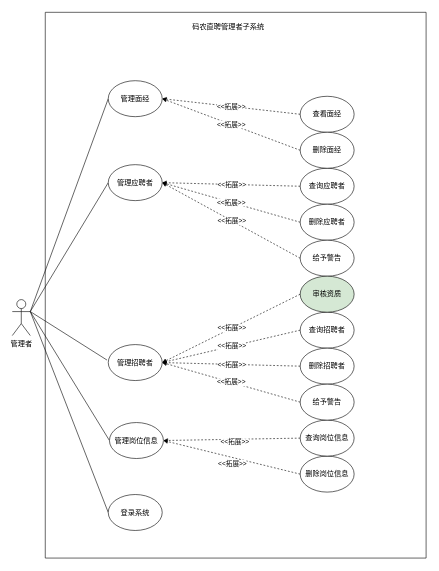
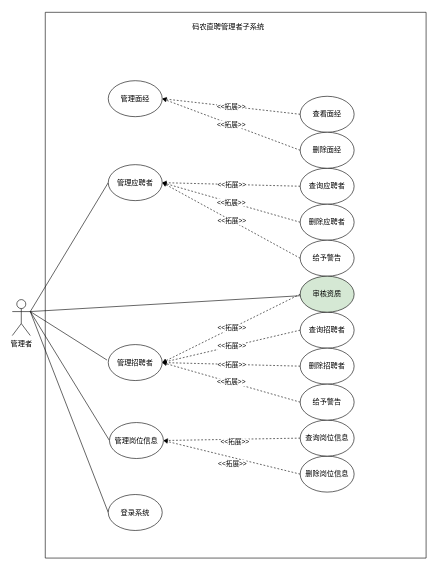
  <mxCell id="0" />
  <mxCell id="1" parent="0" />
  <mxCell id="2" value="管理者" style="shape=umlActor;verticalLabelPosition=bottom;verticalAlign=top;html=1;outlineConnect=0;" parent="1" vertex="1"><mxGeometry x="20" y="499" width="30" height="60" as="geometry" /></mxCell>
- <mxCell id="3" value="" style="endArrow=none;html=1;rounded=0;exitX=1;exitY=0.333;exitDx=0;exitDy=0;exitPerimeter=0;entryX=0;entryY=0.5;entryDx=0;entryDy=0;" parent="1" source="2" target="9" edge="1"><mxGeometry width="50" height="50" relative="1" as="geometry"><mxPoint x="300" y="839" as="sourcePoint" /><mxPoint x="350" y="789" as="targetPoint" /></mxGeometry></mxCell>
+ <mxCell id="3" value="" style="endArrow=none;html=1;rounded=0;exitX=1;exitY=0.333;exitDx=0;exitDy=0;exitPerimeter=0;" parent="1" source="2" target="24" edge="1"><mxGeometry width="50" height="50" relative="1" as="geometry"><mxPoint x="300" y="839" as="sourcePoint" /><mxPoint x="350" y="789" as="targetPoint" /></mxGeometry></mxCell>
  <mxCell id="4" value="" style="endArrow=none;html=1;rounded=0;exitX=1;exitY=0.333;exitDx=0;exitDy=0;exitPerimeter=0;entryX=0;entryY=0.5;entryDx=0;entryDy=0;" parent="1" source="2" target="10" edge="1"><mxGeometry width="50" height="50" relative="1" as="geometry"><mxPoint x="300" y="839" as="sourcePoint" /><mxPoint x="350" y="789" as="targetPoint" /></mxGeometry></mxCell>
  <mxCell id="5" value="" style="endArrow=none;html=1;rounded=0;entryX=0;entryY=0.5;entryDx=0;entryDy=0;exitX=1;exitY=0.333;exitDx=0;exitDy=0;exitPerimeter=0;" parent="1" source="2" target="12" edge="1"><mxGeometry width="50" height="50" relative="1" as="geometry"><mxPoint x="70" y="659" as="sourcePoint" /><mxPoint x="380" y="819" as="targetPoint" /></mxGeometry></mxCell>
  <mxCell id="6" value="" style="endArrow=none;html=1;rounded=0;entryX=0;entryY=0.5;entryDx=0;entryDy=0;exitX=1;exitY=0.333;exitDx=0;exitDy=0;exitPerimeter=0;" parent="1" source="2" target="11" edge="1"><mxGeometry width="50" height="50" relative="1" as="geometry"><mxPoint x="340" y="879" as="sourcePoint" /><mxPoint x="390" y="829" as="targetPoint" /></mxGeometry></mxCell>
  <mxCell id="7" value="" style="endArrow=none;html=1;rounded=0;exitX=1;exitY=0.333;exitDx=0;exitDy=0;exitPerimeter=0;entryX=-0.022;entryY=0.432;entryDx=0;entryDy=0;entryPerimeter=0;" parent="1" source="2" target="13" edge="1"><mxGeometry width="50" height="50" relative="1" as="geometry"><mxPoint x="60" y="529" as="sourcePoint" /><mxPoint x="146" y="464" as="targetPoint" /></mxGeometry></mxCell>
  <mxCell id="8" value="" style="swimlane;startSize=0;" parent="1" vertex="1"><mxGeometry x="75" y="20" width="635" height="910" as="geometry" /></mxCell>
  <mxCell id="9" value="管理面经" style="ellipse;whiteSpace=wrap;html=1;" parent="8" vertex="1"><mxGeometry x="105" y="114" width="90" height="60" as="geometry" /></mxCell>
  <mxCell id="10" value="管理应聘者" style="ellipse;whiteSpace=wrap;html=1;" parent="8" vertex="1"><mxGeometry x="105" y="254" width="90" height="60" as="geometry" /></mxCell>
  <mxCell id="11" value="管理岗位信息" style="ellipse;whiteSpace=wrap;html=1;" parent="8" vertex="1"><mxGeometry x="107" y="684" width="90" height="60" as="geometry" /></mxCell>
  <mxCell id="12" value="登录系统" style="ellipse;whiteSpace=wrap;html=1;" parent="8" vertex="1"><mxGeometry x="105" y="804" width="90" height="60" as="geometry" /></mxCell>
  <mxCell id="13" value="管理招聘者" style="ellipse;whiteSpace=wrap;html=1;" parent="8" vertex="1"><mxGeometry x="105" y="554" width="90" height="60" as="geometry" /></mxCell>
  <mxCell id="14" value="码农直聘管理者子系统" style="text;html=1;align=center;verticalAlign=middle;resizable=0;points=[];autosize=1;strokeColor=none;fillColor=none;" parent="8" vertex="1"><mxGeometry x="235" y="10" width="140" height="30" as="geometry" /></mxCell>
  <mxCell id="15" value="查询应聘者" style="ellipse;whiteSpace=wrap;html=1;" parent="8" vertex="1"><mxGeometry x="425.0" y="260" width="90" height="60" as="geometry" /></mxCell>
  <mxCell id="16" value="删除岗位信息" style="ellipse;whiteSpace=wrap;html=1;" parent="8" vertex="1"><mxGeometry x="425.0" y="740" width="90" height="60" as="geometry" /></mxCell>
  <mxCell id="17" value="查询岗位信息" style="ellipse;whiteSpace=wrap;html=1;" parent="8" vertex="1"><mxGeometry x="425.0" y="680" width="90" height="60" as="geometry" /></mxCell>
  <mxCell id="18" value="删除应聘者" style="ellipse;whiteSpace=wrap;html=1;" parent="8" vertex="1"><mxGeometry x="425.0" y="320" width="90" height="60" as="geometry" /></mxCell>
  <mxCell id="19" value="查看面经" style="ellipse;whiteSpace=wrap;html=1;" parent="8" vertex="1"><mxGeometry x="425" y="140" width="90" height="60" as="geometry" /></mxCell>
  <mxCell id="20" value="删除面经" style="ellipse;whiteSpace=wrap;html=1;" parent="8" vertex="1"><mxGeometry x="425" y="200" width="90" height="60" as="geometry" /></mxCell>
  <mxCell id="21" value="给予警告" style="ellipse;whiteSpace=wrap;html=1;" parent="8" vertex="1"><mxGeometry x="425.0" y="380" width="90" height="60" as="geometry" /></mxCell>
  <mxCell id="22" value="查询招聘者" style="ellipse;whiteSpace=wrap;html=1;" parent="8" vertex="1"><mxGeometry x="425.0" y="500" width="90" height="60" as="geometry" /></mxCell>
  <mxCell id="23" value="删除招聘者" style="ellipse;whiteSpace=wrap;html=1;" parent="8" vertex="1"><mxGeometry x="425.0" y="560" width="90" height="60" as="geometry" /></mxCell>
  <mxCell id="24" value="审核资质" style="ellipse;whiteSpace=wrap;html=1;fillColor=#d5e8d4;" parent="8" vertex="1"><mxGeometry x="425" y="440" width="90" height="60" as="geometry" /></mxCell>
  <mxCell id="25" value="给予警告" style="ellipse;whiteSpace=wrap;html=1;" parent="8" vertex="1"><mxGeometry x="425.0" y="620" width="90" height="60" as="geometry" /></mxCell>
  <mxCell id="26" value="" style="endArrow=classic;html=1;rounded=0;dashed=1;endSize=5;startSize=5;jumpSize=5;entryX=1;entryY=0.5;entryDx=0;entryDy=0;exitX=0;exitY=0.5;exitDx=0;exitDy=0;" parent="8" source="15" target="10" edge="1"><mxGeometry width="50" height="50" relative="1" as="geometry"><mxPoint x="397" y="39" as="sourcePoint" /><mxPoint x="447" y="-11" as="targetPoint" /></mxGeometry></mxCell>
  <mxCell id="27" value="&lt;span style=&quot;color: rgba(0, 0, 0, 0); font-family: monospace; font-size: 0px; text-align: start; background-color: rgb(251, 251, 251);&quot;&gt;%3CmxGraphModel%3E%3Croot%3E%3CmxCell%20id%3D%220%22%2F%3E%3CmxCell%20id%3D%221%22%20parent%3D%220%22%2F%3E%3CmxCell%20id%3D%222%22%20value%3D%22%22%20style%3D%22endArrow%3Dclassic%3Bhtml%3D1%3Brounded%3D0%3Bdashed%3D1%3BendSize%3D5%3BstartSize%3D5%3BjumpSize%3D5%3BentryX%3D1%3BentryY%3D0.5%3BentryDx%3D0%3BentryDy%3D0%3BexitX%3D0%3BexitY%3D0.5%3BexitDx%3D0%3BexitDy%3D0%3B%22%20edge%3D%221%22%20parent%3D%221%22%3E%3CmxGeometry%20width%3D%2250%22%20height%3D%2250%22%20relative%3D%221%22%20as%3D%22geometry%22%3E%3CmxPoint%20x%3D%22400%22%20y%3D%2240%22%20as%3D%22sourcePoint%22%2F%3E%3CmxPoint%20x%3D%22300%22%20y%3D%22230%22%20as%3D%22targetPoint%22%2F%3E%3C%2FmxGeometry%3E%3C%2FmxCell%3E%3C%2Froot%3E%3C%2FmxGraphModel%&lt;/span&gt;" style="edgeLabel;html=1;align=center;verticalAlign=middle;resizable=0;points=[];" parent="26" vertex="1" connectable="0"><mxGeometry x="-0.168" y="-1" relative="1" as="geometry"><mxPoint as="offset" /></mxGeometry></mxCell>
  <mxCell id="28" value="&amp;lt;&amp;lt;拓展&amp;gt;&amp;gt;" style="edgeLabel;html=1;align=center;verticalAlign=middle;resizable=0;points=[];" parent="26" vertex="1" connectable="0"><mxGeometry relative="1" as="geometry"><mxPoint as="offset" /></mxGeometry></mxCell>
  <mxCell id="29" value="" style="endArrow=classic;html=1;rounded=0;dashed=1;endSize=5;startSize=5;jumpSize=5;entryX=1;entryY=0.5;entryDx=0;entryDy=0;exitX=0;exitY=0.5;exitDx=0;exitDy=0;" parent="8" source="16" target="11" edge="1"><mxGeometry width="50" height="50" relative="1" as="geometry"><mxPoint x="431" y="429" as="sourcePoint" /><mxPoint x="331" y="619" as="targetPoint" /></mxGeometry></mxCell>
  <mxCell id="30" value="&amp;lt;&amp;lt;拓展&amp;gt;&amp;gt;" style="edgeLabel;html=1;align=center;verticalAlign=middle;resizable=0;points=[];" parent="29" vertex="1" connectable="0"><mxGeometry relative="1" as="geometry"><mxPoint y="10" as="offset" /></mxGeometry></mxCell>
  <mxCell id="31" value="" style="endArrow=classic;html=1;rounded=0;dashed=1;endSize=5;startSize=5;jumpSize=5;entryX=1;entryY=0.5;entryDx=0;entryDy=0;exitX=0;exitY=0.5;exitDx=0;exitDy=0;" parent="8" source="17" target="11" edge="1"><mxGeometry width="50" height="50" relative="1" as="geometry"><mxPoint x="401" y="399" as="sourcePoint" /><mxPoint x="301" y="589" as="targetPoint" /></mxGeometry></mxCell>
  <mxCell id="32" value="&amp;lt;&amp;lt;拓展&amp;gt;&amp;gt;" style="edgeLabel;html=1;align=center;verticalAlign=middle;resizable=0;points=[];" parent="31" vertex="1" connectable="0"><mxGeometry relative="1" as="geometry"><mxPoint x="4" y="5" as="offset" /></mxGeometry></mxCell>
  <mxCell id="33" value="" style="endArrow=classic;html=1;rounded=0;dashed=1;endSize=5;startSize=5;jumpSize=5;entryX=1;entryY=0.5;entryDx=0;entryDy=0;exitX=0;exitY=0.5;exitDx=0;exitDy=0;" parent="8" source="18" target="10" edge="1"><mxGeometry width="50" height="50" relative="1" as="geometry"><mxPoint x="277" y="-31" as="sourcePoint" /><mxPoint x="177" y="159" as="targetPoint" /></mxGeometry></mxCell>
  <mxCell id="34" value="&amp;lt;&amp;lt;拓展&amp;gt;&amp;gt;" style="edgeLabel;html=1;align=center;verticalAlign=middle;resizable=0;points=[];" parent="33" vertex="1" connectable="0"><mxGeometry relative="1" as="geometry"><mxPoint as="offset" /></mxGeometry></mxCell>
  <mxCell id="35" value="" style="endArrow=classic;html=1;rounded=0;dashed=1;endSize=5;startSize=5;jumpSize=5;entryX=1;entryY=0.5;entryDx=0;entryDy=0;exitX=0;exitY=0.5;exitDx=0;exitDy=0;" parent="8" source="19" target="9" edge="1"><mxGeometry width="50" height="50" relative="1" as="geometry"><mxPoint x="268" y="-266" as="sourcePoint" /><mxPoint x="147" y="-116" as="targetPoint" /></mxGeometry></mxCell>
  <mxCell id="36" value="&lt;span style=&quot;color: rgba(0, 0, 0, 0); font-family: monospace; font-size: 0px; text-align: start; background-color: rgb(251, 251, 251);&quot;&gt;%3CmxGraphModel%3E%3Croot%3E%3CmxCell%20id%3D%220%22%2F%3E%3CmxCell%20id%3D%221%22%20parent%3D%220%22%2F%3E%3CmxCell%20id%3D%222%22%20value%3D%22%22%20style%3D%22endArrow%3Dclassic%3Bhtml%3D1%3Brounded%3D0%3Bdashed%3D1%3BendSize%3D5%3BstartSize%3D5%3BjumpSize%3D5%3BentryX%3D1%3BentryY%3D0.5%3BentryDx%3D0%3BentryDy%3D0%3BexitX%3D0%3BexitY%3D0.5%3BexitDx%3D0%3BexitDy%3D0%3B%22%20edge%3D%221%22%20parent%3D%221%22%3E%3CmxGeometry%20width%3D%2250%22%20height%3D%2250%22%20relative%3D%221%22%20as%3D%22geometry%22%3E%3CmxPoint%20x%3D%22400%22%20y%3D%2240%22%20as%3D%22sourcePoint%22%2F%3E%3CmxPoint%20x%3D%22300%22%20y%3D%22230%22%20as%3D%22targetPoint%22%2F%3E%3C%2FmxGeometry%3E%3C%2FmxCell%3E%3C%2Froot%3E%3C%2FmxGraphModel%&lt;/span&gt;" style="edgeLabel;html=1;align=center;verticalAlign=middle;resizable=0;points=[];" parent="35" vertex="1" connectable="0"><mxGeometry x="-0.168" y="-1" relative="1" as="geometry"><mxPoint as="offset" /></mxGeometry></mxCell>
  <mxCell id="37" value="&amp;lt;&amp;lt;拓展&amp;gt;&amp;gt;" style="edgeLabel;html=1;align=center;verticalAlign=middle;resizable=0;points=[];" parent="35" vertex="1" connectable="0"><mxGeometry relative="1" as="geometry"><mxPoint as="offset" /></mxGeometry></mxCell>
  <mxCell id="38" value="" style="endArrow=classic;html=1;rounded=0;dashed=1;endSize=5;startSize=5;jumpSize=5;entryX=1;entryY=0.5;entryDx=0;entryDy=0;exitX=0;exitY=0.5;exitDx=0;exitDy=0;" parent="8" source="20" target="9" edge="1"><mxGeometry width="50" height="50" relative="1" as="geometry"><mxPoint x="288" y="-151" as="sourcePoint" /><mxPoint x="167" y="-1" as="targetPoint" /></mxGeometry></mxCell>
  <mxCell id="39" value="&lt;span style=&quot;color: rgba(0, 0, 0, 0); font-family: monospace; font-size: 0px; text-align: start; background-color: rgb(251, 251, 251);&quot;&gt;%3CmxGraphModel%3E%3Croot%3E%3CmxCell%20id%3D%220%22%2F%3E%3CmxCell%20id%3D%221%22%20parent%3D%220%22%2F%3E%3CmxCell%20id%3D%222%22%20value%3D%22%22%20style%3D%22endArrow%3Dclassic%3Bhtml%3D1%3Brounded%3D0%3Bdashed%3D1%3BendSize%3D5%3BstartSize%3D5%3BjumpSize%3D5%3BentryX%3D1%3BentryY%3D0.5%3BentryDx%3D0%3BentryDy%3D0%3BexitX%3D0%3BexitY%3D0.5%3BexitDx%3D0%3BexitDy%3D0%3B%22%20edge%3D%221%22%20parent%3D%221%22%3E%3CmxGeometry%20width%3D%2250%22%20height%3D%2250%22%20relative%3D%221%22%20as%3D%22geometry%22%3E%3CmxPoint%20x%3D%22400%22%20y%3D%2240%22%20as%3D%22sourcePoint%22%2F%3E%3CmxPoint%20x%3D%22300%22%20y%3D%22230%22%20as%3D%22targetPoint%22%2F%3E%3C%2FmxGeometry%3E%3C%2FmxCell%3E%3C%2Froot%3E%3C%2FmxGraphModel%&lt;/span&gt;" style="edgeLabel;html=1;align=center;verticalAlign=middle;resizable=0;points=[];" parent="38" vertex="1" connectable="0"><mxGeometry x="-0.168" y="-1" relative="1" as="geometry"><mxPoint as="offset" /></mxGeometry></mxCell>
  <mxCell id="40" value="&amp;lt;&amp;lt;拓展&amp;gt;&amp;gt;" style="edgeLabel;html=1;align=center;verticalAlign=middle;resizable=0;points=[];" parent="38" vertex="1" connectable="0"><mxGeometry relative="1" as="geometry"><mxPoint as="offset" /></mxGeometry></mxCell>
  <mxCell id="41" value="" style="endArrow=classic;html=1;rounded=0;dashed=1;endSize=5;startSize=5;jumpSize=5;entryX=1;entryY=0.5;entryDx=0;entryDy=0;exitX=0;exitY=0.5;exitDx=0;exitDy=0;" parent="8" source="21" target="10" edge="1"><mxGeometry width="50" height="50" relative="1" as="geometry"><mxPoint x="271" y="154" as="sourcePoint" /><mxPoint x="157" y="139" as="targetPoint" /></mxGeometry></mxCell>
  <mxCell id="42" value="&amp;lt;&amp;lt;拓展&amp;gt;&amp;gt;" style="edgeLabel;html=1;align=center;verticalAlign=middle;resizable=0;points=[];" parent="41" vertex="1" connectable="0"><mxGeometry relative="1" as="geometry"><mxPoint as="offset" /></mxGeometry></mxCell>
  <mxCell id="43" value="" style="endArrow=classic;html=1;rounded=0;dashed=1;endSize=5;startSize=5;jumpSize=5;entryX=1;entryY=0.5;entryDx=0;entryDy=0;exitX=0;exitY=0.5;exitDx=0;exitDy=0;" parent="8" source="22" target="13" edge="1"><mxGeometry width="50" height="50" relative="1" as="geometry"><mxPoint x="397" y="339" as="sourcePoint" /><mxPoint x="447" y="289" as="targetPoint" /></mxGeometry></mxCell>
  <mxCell id="44" value="&lt;span style=&quot;color: rgba(0, 0, 0, 0); font-family: monospace; font-size: 0px; text-align: start; background-color: rgb(251, 251, 251);&quot;&gt;%3CmxGraphModel%3E%3Croot%3E%3CmxCell%20id%3D%220%22%2F%3E%3CmxCell%20id%3D%221%22%20parent%3D%220%22%2F%3E%3CmxCell%20id%3D%222%22%20value%3D%22%22%20style%3D%22endArrow%3Dclassic%3Bhtml%3D1%3Brounded%3D0%3Bdashed%3D1%3BendSize%3D5%3BstartSize%3D5%3BjumpSize%3D5%3BentryX%3D1%3BentryY%3D0.5%3BentryDx%3D0%3BentryDy%3D0%3BexitX%3D0%3BexitY%3D0.5%3BexitDx%3D0%3BexitDy%3D0%3B%22%20edge%3D%221%22%20parent%3D%221%22%3E%3CmxGeometry%20width%3D%2250%22%20height%3D%2250%22%20relative%3D%221%22%20as%3D%22geometry%22%3E%3CmxPoint%20x%3D%22400%22%20y%3D%2240%22%20as%3D%22sourcePoint%22%2F%3E%3CmxPoint%20x%3D%22300%22%20y%3D%22230%22%20as%3D%22targetPoint%22%2F%3E%3C%2FmxGeometry%3E%3C%2FmxCell%3E%3C%2Froot%3E%3C%2FmxGraphModel%&lt;/span&gt;" style="edgeLabel;html=1;align=center;verticalAlign=middle;resizable=0;points=[];" parent="43" vertex="1" connectable="0"><mxGeometry x="-0.168" y="-1" relative="1" as="geometry"><mxPoint as="offset" /></mxGeometry></mxCell>
  <mxCell id="45" value="&amp;lt;&amp;lt;拓展&amp;gt;&amp;gt;" style="edgeLabel;html=1;align=center;verticalAlign=middle;resizable=0;points=[];" parent="43" vertex="1" connectable="0"><mxGeometry relative="1" as="geometry"><mxPoint as="offset" /></mxGeometry></mxCell>
  <mxCell id="46" value="" style="endArrow=classic;html=1;rounded=0;dashed=1;endSize=5;startSize=5;jumpSize=5;entryX=1;entryY=0.5;entryDx=0;entryDy=0;exitX=0;exitY=0.5;exitDx=0;exitDy=0;" parent="8" source="23" target="13" edge="1"><mxGeometry width="50" height="50" relative="1" as="geometry"><mxPoint x="277" y="269" as="sourcePoint" /><mxPoint x="177" y="459" as="targetPoint" /></mxGeometry></mxCell>
  <mxCell id="47" value="&amp;lt;&amp;lt;拓展&amp;gt;&amp;gt;" style="edgeLabel;html=1;align=center;verticalAlign=middle;resizable=0;points=[];" parent="46" vertex="1" connectable="0"><mxGeometry relative="1" as="geometry"><mxPoint as="offset" /></mxGeometry></mxCell>
  <mxCell id="48" value="" style="endArrow=classic;html=1;rounded=0;dashed=1;endSize=5;startSize=5;jumpSize=5;entryX=1;entryY=0.5;entryDx=0;entryDy=0;exitX=0;exitY=0.5;exitDx=0;exitDy=0;" parent="8" source="24" target="13" edge="1"><mxGeometry width="50" height="50" relative="1" as="geometry"><mxPoint x="268" y="279" as="sourcePoint" /><mxPoint x="157" y="439" as="targetPoint" /></mxGeometry></mxCell>
  <mxCell id="49" value="&lt;span style=&quot;color: rgba(0, 0, 0, 0); font-family: monospace; font-size: 0px; text-align: start; background-color: rgb(251, 251, 251);&quot;&gt;%3CmxGraphModel%3E%3Croot%3E%3CmxCell%20id%3D%220%22%2F%3E%3CmxCell%20id%3D%221%22%20parent%3D%220%22%2F%3E%3CmxCell%20id%3D%222%22%20value%3D%22%22%20style%3D%22endArrow%3Dclassic%3Bhtml%3D1%3Brounded%3D0%3Bdashed%3D1%3BendSize%3D5%3BstartSize%3D5%3BjumpSize%3D5%3BentryX%3D1%3BentryY%3D0.5%3BentryDx%3D0%3BentryDy%3D0%3BexitX%3D0%3BexitY%3D0.5%3BexitDx%3D0%3BexitDy%3D0%3B%22%20edge%3D%221%22%20parent%3D%221%22%3E%3CmxGeometry%20width%3D%2250%22%20height%3D%2250%22%20relative%3D%221%22%20as%3D%22geometry%22%3E%3CmxPoint%20x%3D%22400%22%20y%3D%2240%22%20as%3D%22sourcePoint%22%2F%3E%3CmxPoint%20x%3D%22300%22%20y%3D%22230%22%20as%3D%22targetPoint%22%2F%3E%3C%2FmxGeometry%3E%3C%2FmxCell%3E%3C%2Froot%3E%3C%2FmxGraphModel%&lt;/span&gt;" style="edgeLabel;html=1;align=center;verticalAlign=middle;resizable=0;points=[];" parent="48" vertex="1" connectable="0"><mxGeometry x="-0.168" y="-1" relative="1" as="geometry"><mxPoint as="offset" /></mxGeometry></mxCell>
  <mxCell id="50" value="&amp;lt;&amp;lt;拓展&amp;gt;&amp;gt;" style="edgeLabel;html=1;align=center;verticalAlign=middle;resizable=0;points=[];" parent="48" vertex="1" connectable="0"><mxGeometry relative="1" as="geometry"><mxPoint as="offset" /></mxGeometry></mxCell>
  <mxCell id="51" value="" style="endArrow=classic;html=1;rounded=0;dashed=1;endSize=5;startSize=5;jumpSize=5;entryX=1;entryY=0.5;entryDx=0;entryDy=0;exitX=0;exitY=0.5;exitDx=0;exitDy=0;" parent="8" source="25" target="13" edge="1"><mxGeometry width="50" height="50" relative="1" as="geometry"><mxPoint x="271" y="454" as="sourcePoint" /><mxPoint x="157" y="439" as="targetPoint" /></mxGeometry></mxCell>
  <mxCell id="52" value="&amp;lt;&amp;lt;拓展&amp;gt;&amp;gt;" style="edgeLabel;html=1;align=center;verticalAlign=middle;resizable=0;points=[];" parent="51" vertex="1" connectable="0"><mxGeometry relative="1" as="geometry"><mxPoint as="offset" /></mxGeometry></mxCell>
